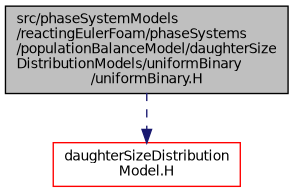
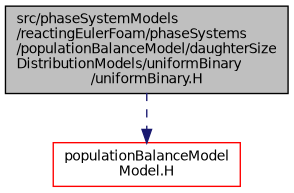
  digraph {
    node [fontname=Helvetica fontsize=10 shape=record]
    n1 [color=black fillcolor=grey75 fontcolor=black height=0.2 label="src/phaseSystemModels\l/reactingEulerFoam/phaseSystems\l/populationBalanceModel/daughterSize\lDistributionModels/uniformBinary\l/uniformBinary.H" style=filled width=0.4]
-   n2 [color=red height=0.2 label="daughterSizeDistribution\lModel.H" width=0.4]
+   n2 [color=red height=0.2 label="populationBalanceModel\lModel.H" width=0.4]
    n1 -> n2 [color=midnightblue fontname=Helvetica fontsize=10 labelfontname=Helvetica labelfontsize=10 style=dashed]
  }
